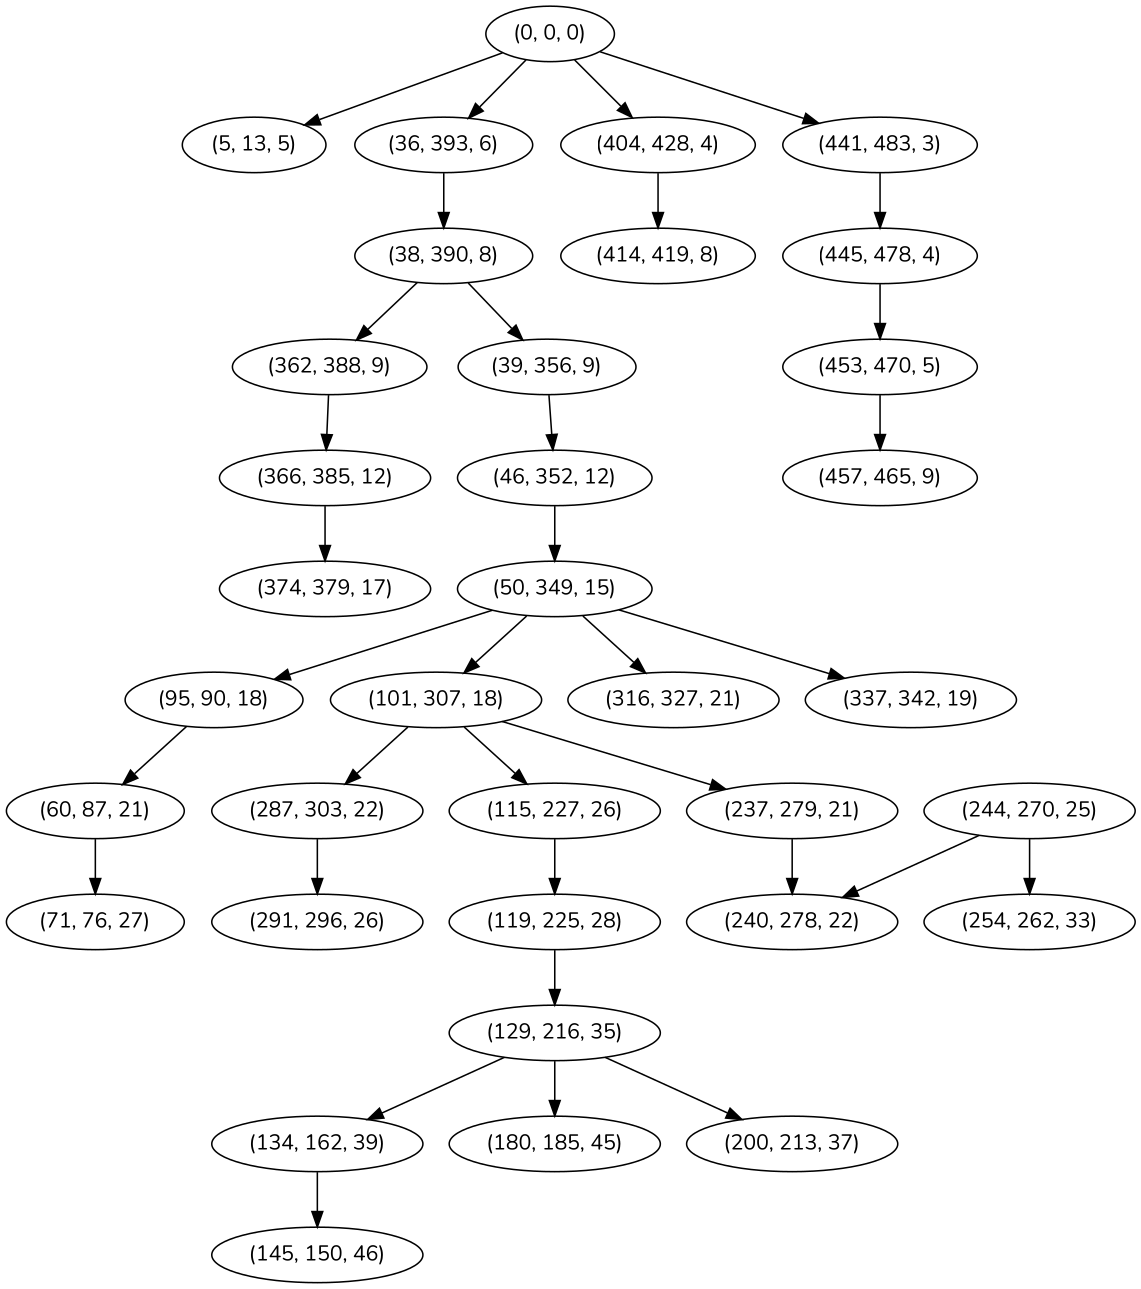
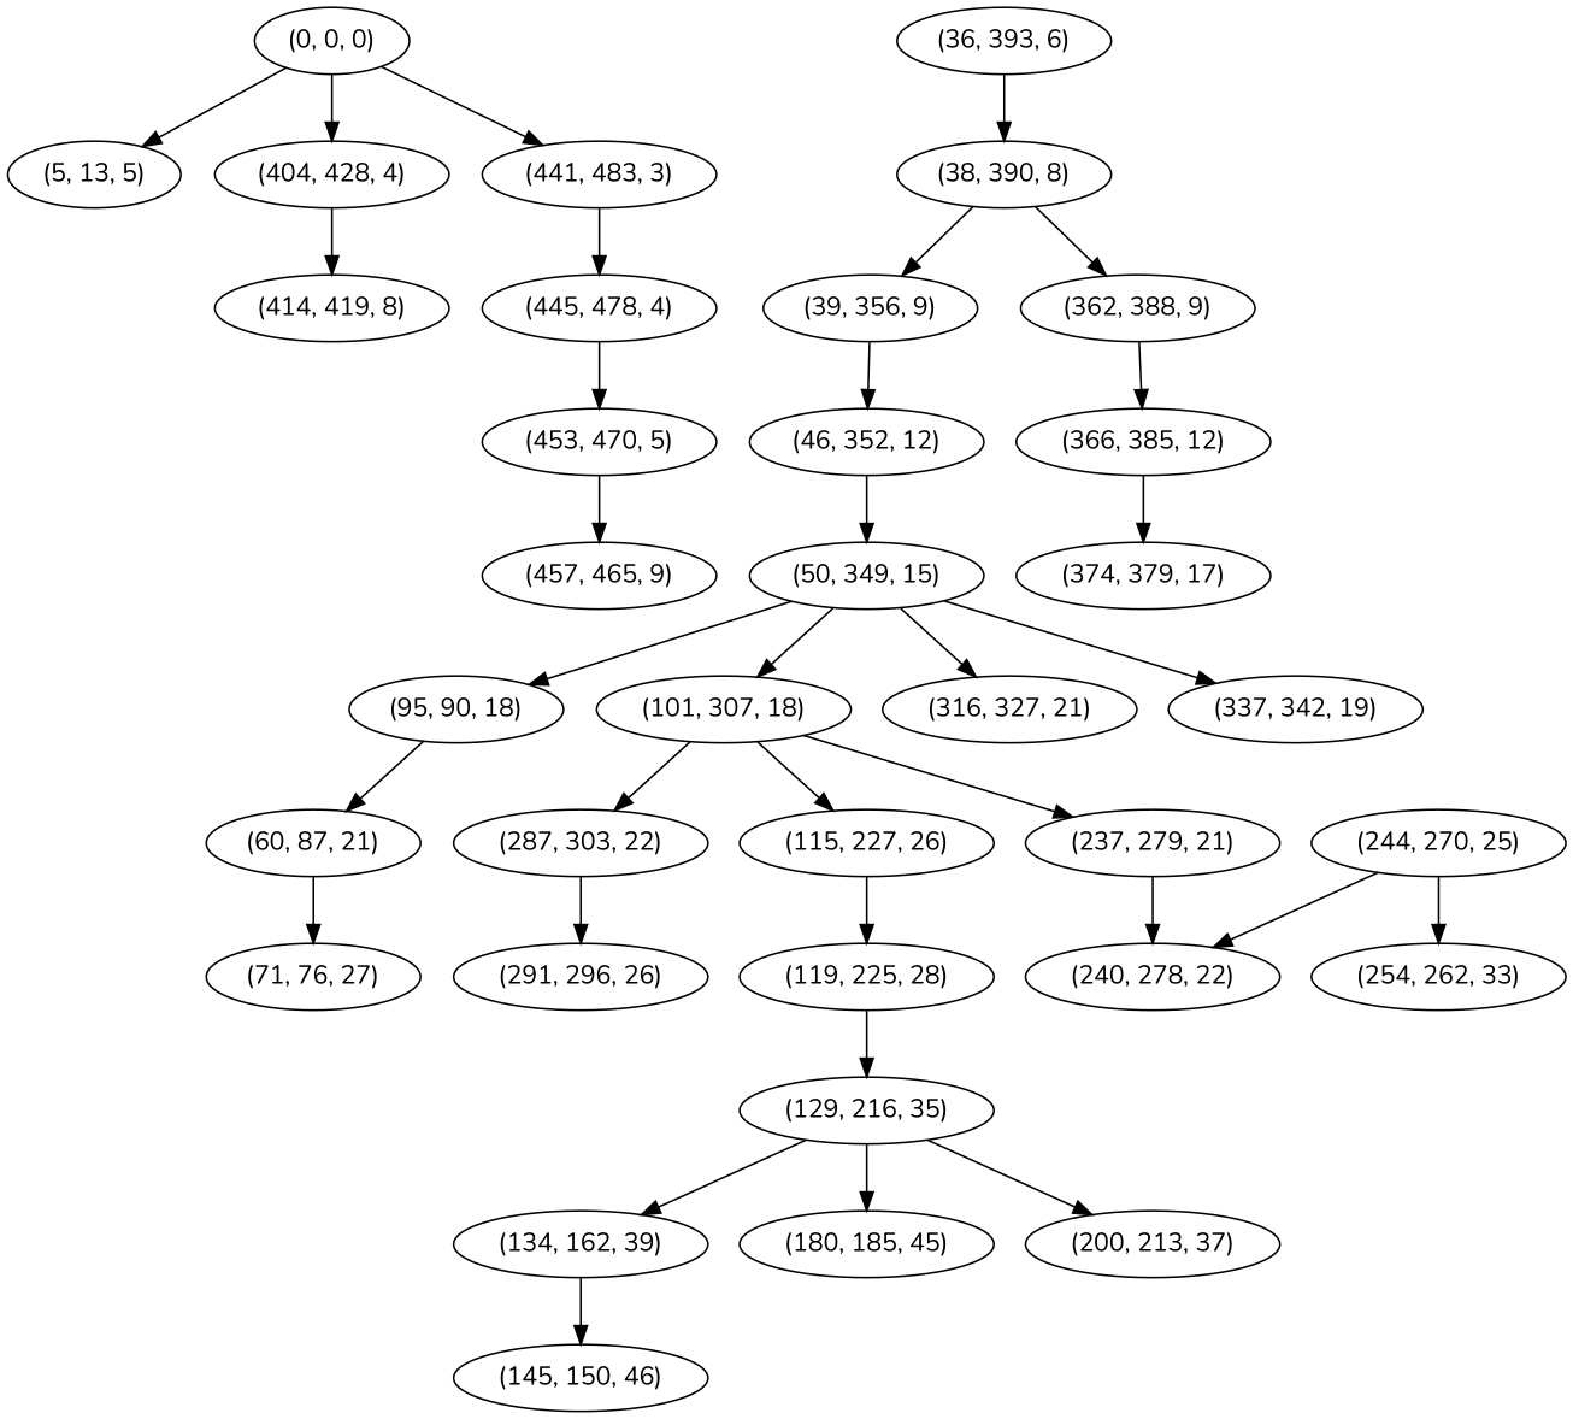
  digraph {
    fontname=Nunito
    node [fontname=Nunito]
    edge [fontname=Nunito]
    "(0, 0, 0)"
    "(5, 13, 5)"
    "(36, 393, 6)"
    "(404, 428, 4)"
    "(441, 483, 3)"
    "(38, 390, 8)"
    "(414, 419, 8)"
    "(445, 478, 4)"
    "(39, 356, 9)"
    "(362, 388, 9)"
    "(46, 352, 12)"
    "(366, 385, 12)"
    "(50, 349, 15)"
    n14 [label="(95, 90, 18)"]
    "(101, 307, 18)"
    "(316, 327, 21)"
    "(337, 342, 19)"
    "(60, 87, 21)"
    "(115, 227, 26)"
    "(237, 279, 21)"
    "(287, 303, 22)"
    "(71, 76, 27)"
    "(119, 225, 28)"
    "(240, 278, 22)"
    "(291, 296, 26)"
    "(129, 216, 35)"
    "(134, 162, 39)"
    "(180, 185, 45)"
    "(200, 213, 37)"
    "(145, 150, 46)"
    "(244, 270, 25)"
    "(254, 262, 33)"
    "(374, 379, 17)"
    "(453, 470, 5)"
    "(457, 465, 9)"
    "(0, 0, 0)" -> "(5, 13, 5)"
-   "(0, 0, 0)" -> "(36, 393, 6)"
    "(0, 0, 0)" -> "(404, 428, 4)"
    "(0, 0, 0)" -> "(441, 483, 3)"
    "(36, 393, 6)" -> "(38, 390, 8)"
    "(404, 428, 4)" -> "(414, 419, 8)"
    "(441, 483, 3)" -> "(445, 478, 4)"
    "(38, 390, 8)" -> "(39, 356, 9)"
    "(38, 390, 8)" -> "(362, 388, 9)"
    "(445, 478, 4)" -> "(453, 470, 5)"
    "(39, 356, 9)" -> "(46, 352, 12)"
    "(362, 388, 9)" -> "(366, 385, 12)"
    "(46, 352, 12)" -> "(50, 349, 15)"
    "(366, 385, 12)" -> "(374, 379, 17)"
    "(50, 349, 15)" -> n14
    "(50, 349, 15)" -> "(101, 307, 18)"
    "(50, 349, 15)" -> "(316, 327, 21)"
    "(50, 349, 15)" -> "(337, 342, 19)"
    n14 -> "(60, 87, 21)"
    "(101, 307, 18)" -> "(115, 227, 26)"
    "(101, 307, 18)" -> "(237, 279, 21)"
    "(101, 307, 18)" -> "(287, 303, 22)"
    "(60, 87, 21)" -> "(71, 76, 27)"
    "(115, 227, 26)" -> "(119, 225, 28)"
    "(237, 279, 21)" -> "(240, 278, 22)"
    "(287, 303, 22)" -> "(291, 296, 26)"
    "(119, 225, 28)" -> "(129, 216, 35)"
    "(129, 216, 35)" -> "(134, 162, 39)"
    "(129, 216, 35)" -> "(180, 185, 45)"
    "(129, 216, 35)" -> "(200, 213, 37)"
    "(134, 162, 39)" -> "(145, 150, 46)"
    "(244, 270, 25)" -> "(240, 278, 22)"
    "(244, 270, 25)" -> "(254, 262, 33)"
    "(453, 470, 5)" -> "(457, 465, 9)"
  }
